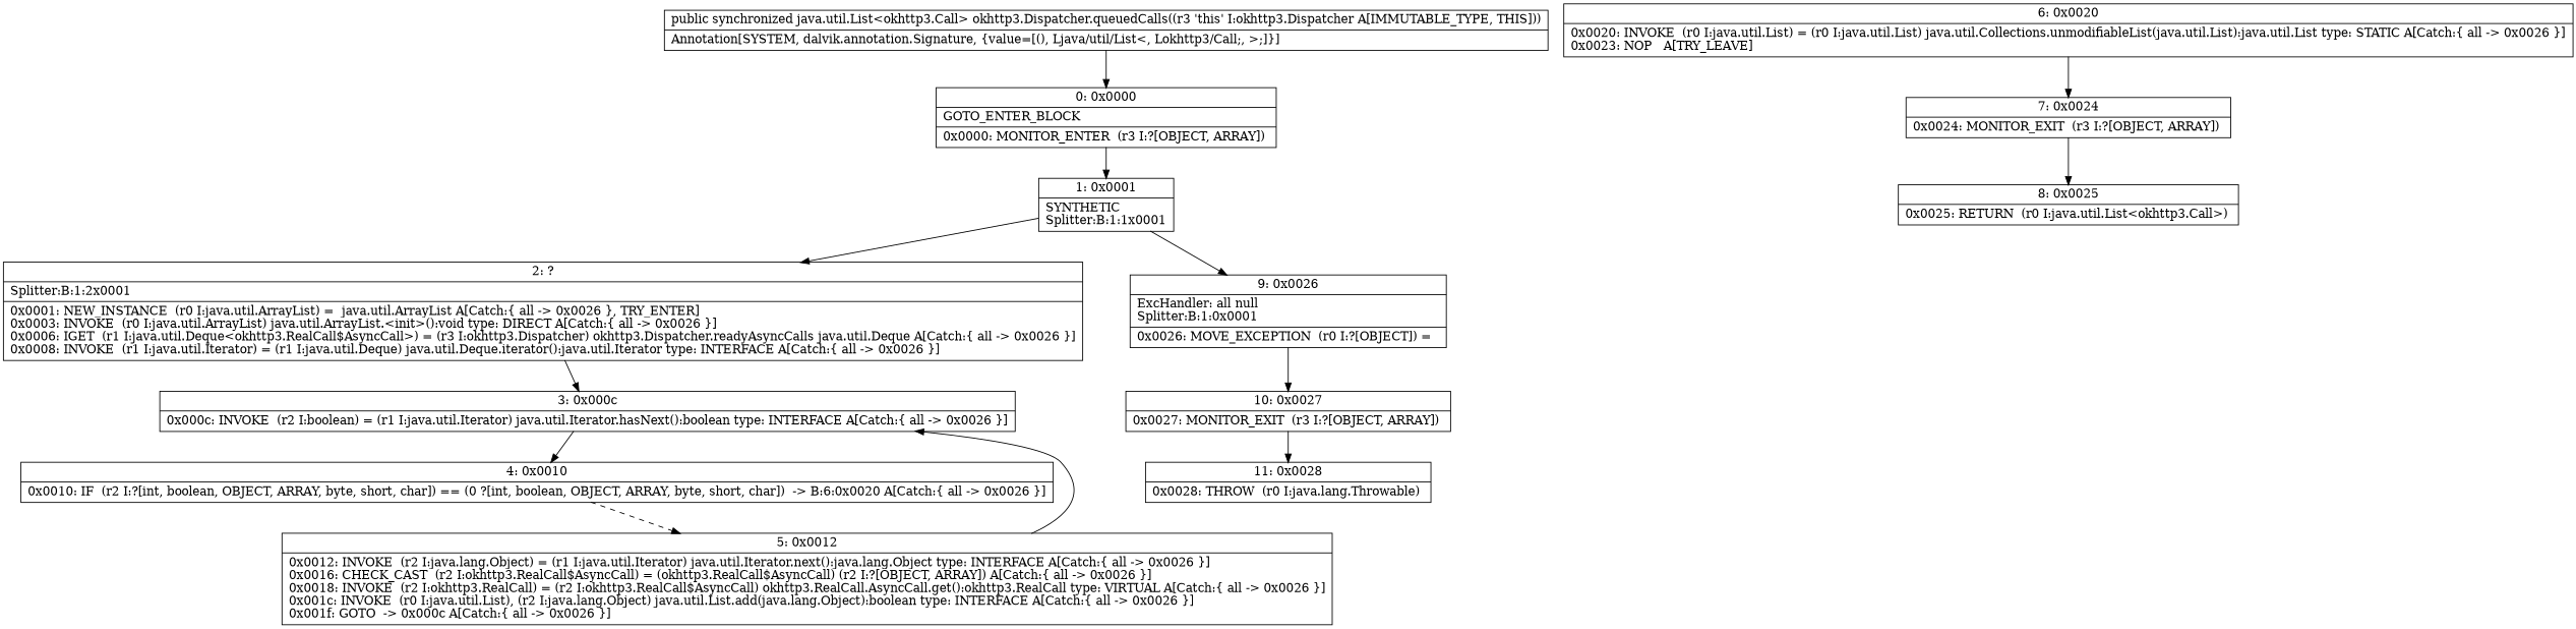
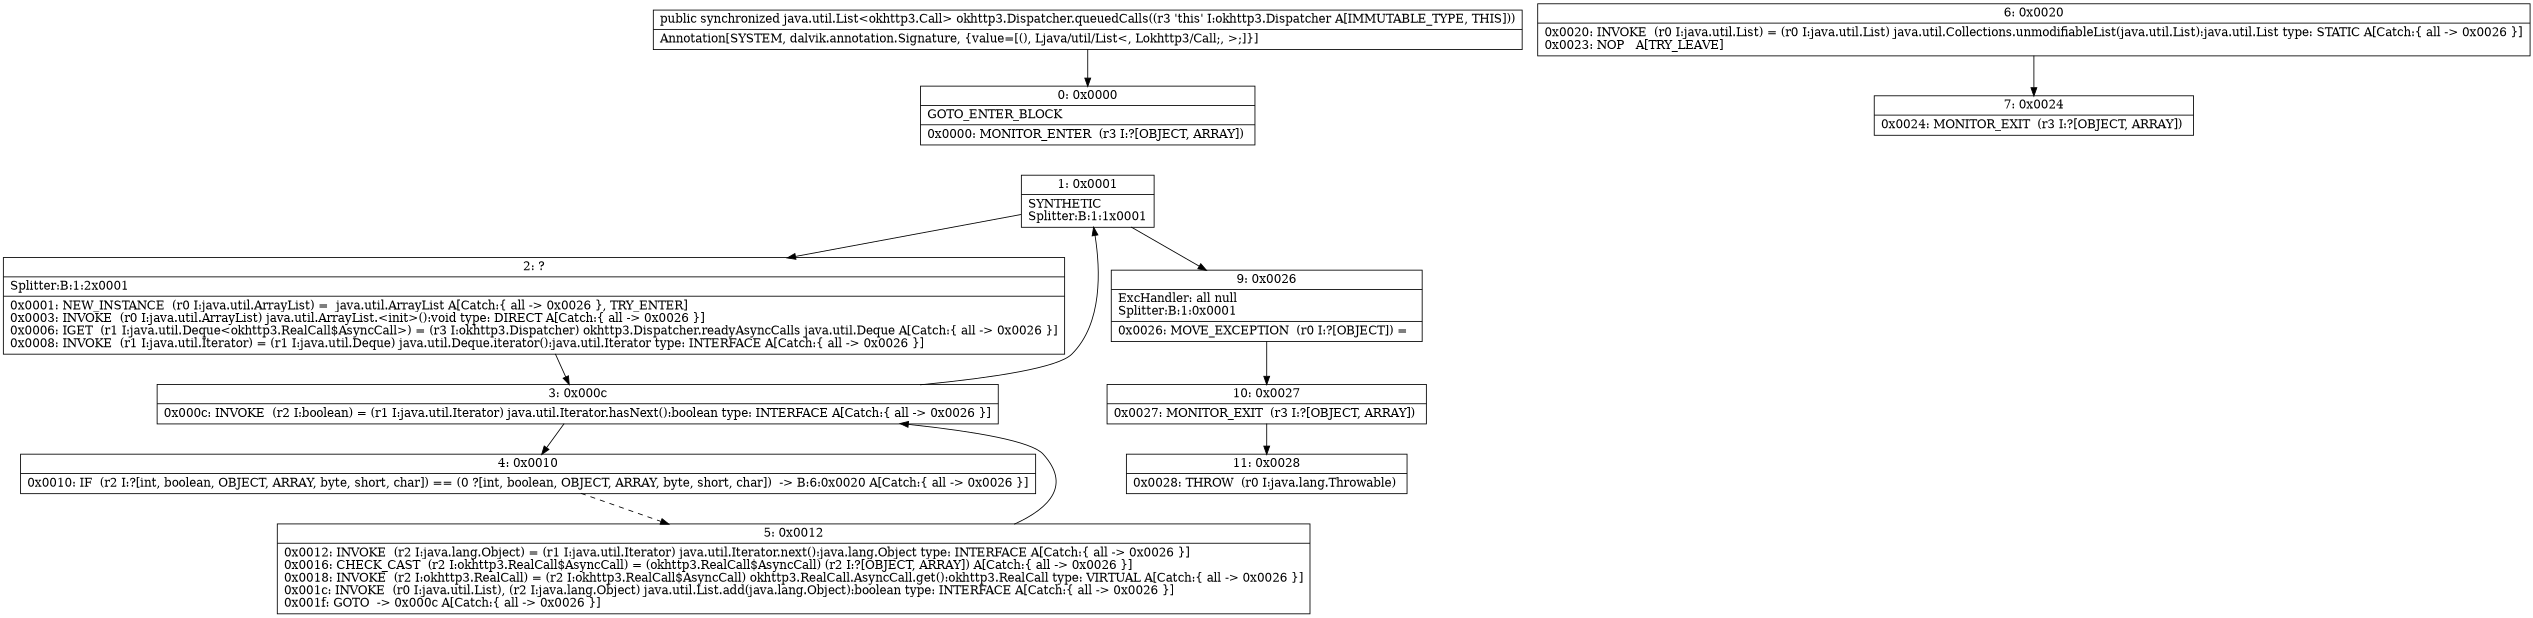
  digraph {
    node [shape=record]
    n1 [label="{0\:\ 0x0000|GOTO_ENTER_BLOCK\l|0x0000: MONITOR_ENTER  (r3 I:?[OBJECT, ARRAY]) \l}"]
    n2 [label="{1\:\ 0x0001|SYNTHETIC\lSplitter:B:1:1x0001\l}"]
    n3 [label="{2\:\ ?|Splitter:B:1:2x0001\l|0x0001: NEW_INSTANCE  (r0 I:java.util.ArrayList) =  java.util.ArrayList A[Catch:\{ all \-\> 0x0026 \}, TRY_ENTER]\l0x0003: INVOKE  (r0 I:java.util.ArrayList) java.util.ArrayList.\<init\>():void type: DIRECT A[Catch:\{ all \-\> 0x0026 \}]\l0x0006: IGET  (r1 I:java.util.Deque\<okhttp3.RealCall$AsyncCall\>) = (r3 I:okhttp3.Dispatcher) okhttp3.Dispatcher.readyAsyncCalls java.util.Deque A[Catch:\{ all \-\> 0x0026 \}]\l0x0008: INVOKE  (r1 I:java.util.Iterator) = (r1 I:java.util.Deque) java.util.Deque.iterator():java.util.Iterator type: INTERFACE A[Catch:\{ all \-\> 0x0026 \}]\l}"]
    n4 [label="{9\:\ 0x0026|ExcHandler: all null\lSplitter:B:1:0x0001\l|0x0026: MOVE_EXCEPTION  (r0 I:?[OBJECT]) =  \l}"]
    n5 [label="{3\:\ 0x000c|0x000c: INVOKE  (r2 I:boolean) = (r1 I:java.util.Iterator) java.util.Iterator.hasNext():boolean type: INTERFACE A[Catch:\{ all \-\> 0x0026 \}]\l}"]
    n6 [label="{10\:\ 0x0027|0x0027: MONITOR_EXIT  (r3 I:?[OBJECT, ARRAY]) \l}"]
    n7 [label="{4\:\ 0x0010|0x0010: IF  (r2 I:?[int, boolean, OBJECT, ARRAY, byte, short, char]) == (0 ?[int, boolean, OBJECT, ARRAY, byte, short, char])  \-\> B:6:0x0020 A[Catch:\{ all \-\> 0x0026 \}]\l}"]
    n8 [label="{5\:\ 0x0012|0x0012: INVOKE  (r2 I:java.lang.Object) = (r1 I:java.util.Iterator) java.util.Iterator.next():java.lang.Object type: INTERFACE A[Catch:\{ all \-\> 0x0026 \}]\l0x0016: CHECK_CAST  (r2 I:okhttp3.RealCall$AsyncCall) = (okhttp3.RealCall$AsyncCall) (r2 I:?[OBJECT, ARRAY]) A[Catch:\{ all \-\> 0x0026 \}]\l0x0018: INVOKE  (r2 I:okhttp3.RealCall) = (r2 I:okhttp3.RealCall$AsyncCall) okhttp3.RealCall.AsyncCall.get():okhttp3.RealCall type: VIRTUAL A[Catch:\{ all \-\> 0x0026 \}]\l0x001c: INVOKE  (r0 I:java.util.List), (r2 I:java.lang.Object) java.util.List.add(java.lang.Object):boolean type: INTERFACE A[Catch:\{ all \-\> 0x0026 \}]\l0x001f: GOTO  \-\> 0x000c A[Catch:\{ all \-\> 0x0026 \}]\l}"]
    n9 [label="{6\:\ 0x0020|0x0020: INVOKE  (r0 I:java.util.List) = (r0 I:java.util.List) java.util.Collections.unmodifiableList(java.util.List):java.util.List type: STATIC A[Catch:\{ all \-\> 0x0026 \}]\l0x0023: NOP   A[TRY_LEAVE]\l}"]
    n10 [label="{7\:\ 0x0024|0x0024: MONITOR_EXIT  (r3 I:?[OBJECT, ARRAY]) \l}"]
-   n11 [label="{8\:\ 0x0025|0x0025: RETURN  (r0 I:java.util.List\<okhttp3.Call\>) \l}"]
    n12 [label="{11\:\ 0x0028|0x0028: THROW  (r0 I:java.lang.Throwable) \l}"]
    n13 [label="{public synchronized java.util.List\<okhttp3.Call\> okhttp3.Dispatcher.queuedCalls((r3 'this' I:okhttp3.Dispatcher A[IMMUTABLE_TYPE, THIS]))  | Annotation[SYSTEM, dalvik.annotation.Signature, \{value=[(), Ljava\/util\/List\<, Lokhttp3\/Call;, \>;]\}]\l}"]
-   n1 -> n2
+   n5 -> n2
    n2 -> n3
    n2 -> n4
    n3 -> n5
    n4 -> n6
    n5 -> n7
    n6 -> n12
    n7 -> n8 [style=dashed]
    n8 -> n5
    n9 -> n10
-   n10 -> n11
    n13 -> n1
  }
